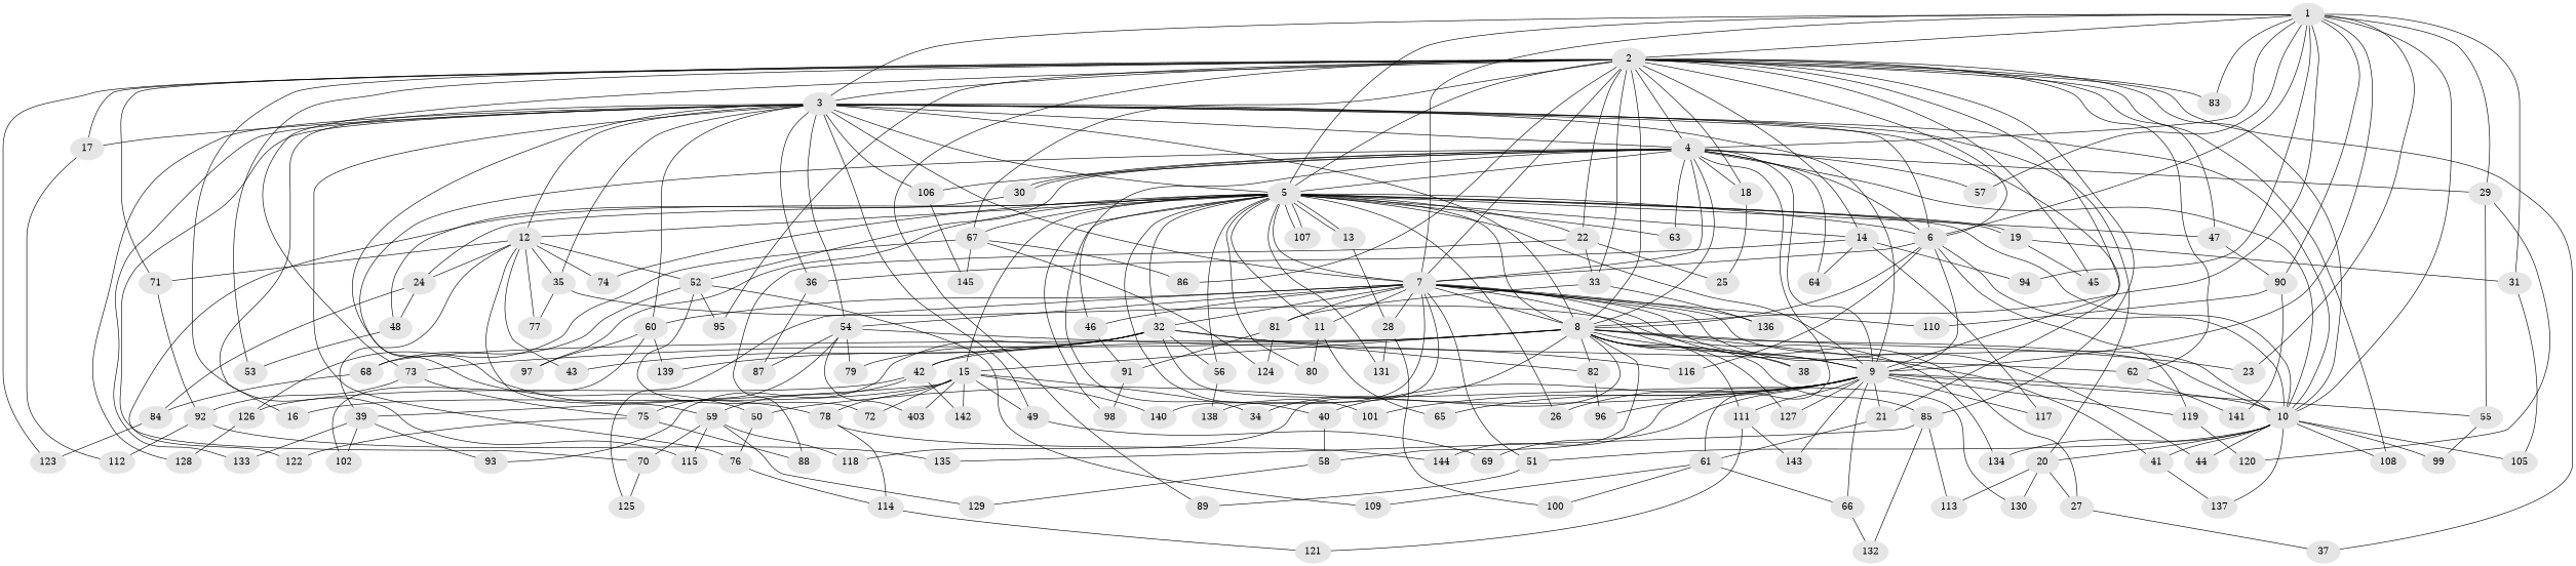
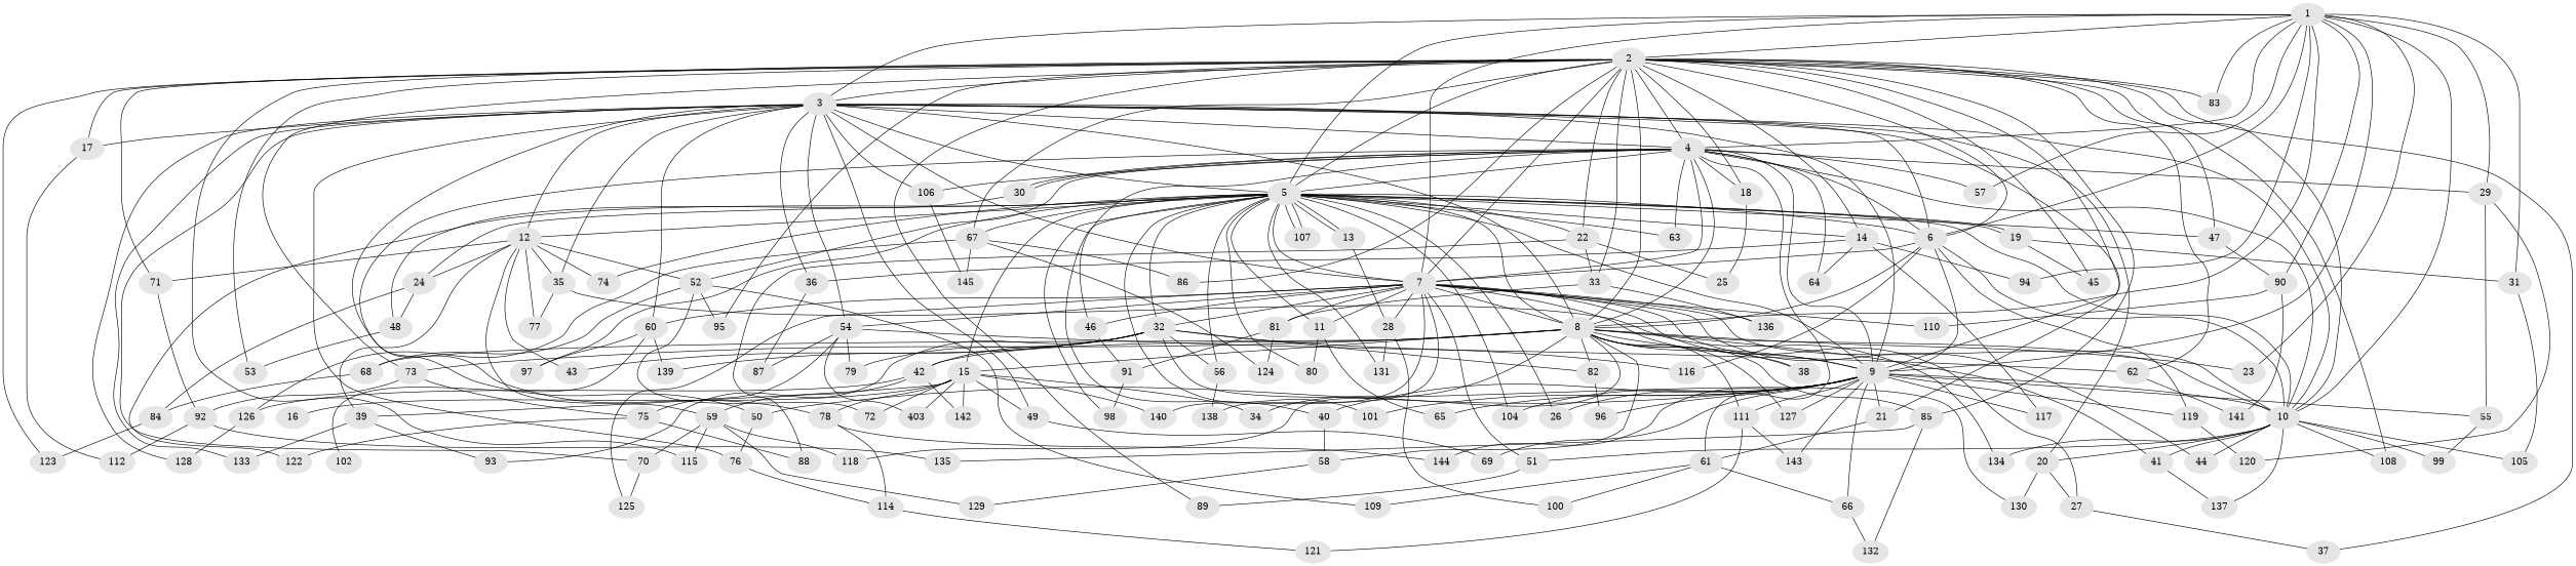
  graph {
    node [color=gray90 style=filled]
    1
    2
    3
    4
    5
    6
    7
    8
    9
    10
    23
    29
    31
    57
    83
    90
    94
    14
    17
    18
    22
    33
    37
    45
    47
    53
    62
    67
    71
    73
    85
    86
    89
    95
    108
    115
    123
    12
    16
    20
    21
    35
    36
    49
    54
    60
    70
    76
    78
    106
    128
    133
    30
    46
    50
    52
    61
    63
    64
    11
    13
    15
    19
    24
    26
    32
    40
    56
    74
    80
    97
    98
    101
+   104
    107
    122
    131
    116
    119
    27
    28
    38
    44
    51
    81
    110
    125
    136
    138
    140
    34
    41
    42
    58
    68
    82
    111
    118
    127
    55
    65
    66
    69
    96
    117
    143
    144
    99
    105
    134
    137
    120
    141
    112
    25
    88
    126
    124
    145
    92
    75
-   113
    132
    135
    39
    43
    59
    77
    130
    87
    n131 [label=403]
    79
    139
    102
    114
    48
    91
    72
    109
    100
    142
    84
    93
    129
    121
    1 -- 2
    1 -- 3
    1 -- 4
    1 -- 5
    1 -- 6
    1 -- 7
    1 -- 8
    1 -- 9
    1 -- 10
    1 -- 23
    1 -- 29
    1 -- 31
    1 -- 57
    1 -- 83
    1 -- 90
    1 -- 94
    2 -- 3
    2 -- 4
    2 -- 5
    2 -- 6
    2 -- 7
    2 -- 8
    2 -- 9
    2 -- 10
    2 -- 83
    2 -- 14
    2 -- 17
    2 -- 18
    2 -- 22
    2 -- 33
    2 -- 37
    2 -- 45
    2 -- 47
    2 -- 53
    2 -- 62
    2 -- 67
    2 -- 71
    2 -- 73
    2 -- 85
    2 -- 86
    2 -- 89
    2 -- 95
    2 -- 108
    2 -- 115
    2 -- 123
    3 -- 4
    3 -- 5
    3 -- 6
    3 -- 7
    3 -- 8
    3 -- 9
    3 -- 10
    3 -- 17
    3 -- 12
-   3 -- 16
    3 -- 20
    3 -- 21
    3 -- 35
    3 -- 36
    3 -- 49
    3 -- 54
    3 -- 60
    3 -- 70
    3 -- 76
    3 -- 78
    3 -- 106
    3 -- 128
    3 -- 133
    4 -- 5
    4 -- 6
    4 -- 7
    4 -- 8
    4 -- 9
    4 -- 10
    4 -- 29
    4 -- 57
    4 -- 18
    4 -- 106
    4 -- 30
    4 -- 30
    4 -- 46
    4 -- 50
    4 -- 52
    4 -- 61
    4 -- 63
    4 -- 64
    5 -- 6
    5 -- 7
    5 -- 8
    5 -- 9
    5 -- 10
    5 -- 14
    5 -- 22
    5 -- 47
    5 -- 67
    5 -- 12
    5 -- 63
    5 -- 11
    5 -- 13
    5 -- 13
    5 -- 15
    5 -- 19
    5 -- 19
    5 -- 24
    5 -- 26
    5 -- 32
    5 -- 40
    5 -- 56
    5 -- 74
    5 -- 80
    5 -- 97
    5 -- 98
    5 -- 101
+   5 -- 104
    5 -- 107
    5 -- 107
    5 -- 122
    5 -- 131
    6 -- 7
    6 -- 8
    6 -- 9
    6 -- 10
    6 -- 116
    6 -- 119
    7 -- 8
    7 -- 9
    7 -- 10
    7 -- 54
    7 -- 60
    7 -- 46
    7 -- 11
    7 -- 32
    7 -- 27
    7 -- 28
    7 -- 38
    7 -- 44
    7 -- 51
    7 -- 81
    7 -- 110
    7 -- 125
    7 -- 136
    7 -- 138
    7 -- 140
    8 -- 9
    8 -- 10
    8 -- 23
    8 -- 73
    8 -- 85
    8 -- 15
    8 -- 38
    8 -- 34
    8 -- 41
    8 -- 42
    8 -- 58
    8 -- 68
    8 -- 82
    8 -- 111
    8 -- 118
    8 -- 127
    9 -- 10
    9 -- 21
    9 -- 50
    9 -- 26
    9 -- 40
    9 -- 101
+   9 -- 104
    9 -- 119
    9 -- 111
    9 -- 127
    9 -- 55
    9 -- 65
    9 -- 66
    9 -- 69
    9 -- 96
    9 -- 117
    9 -- 143
    9 -- 144
    10 -- 108
    10 -- 20
    10 -- 44
    10 -- 51
    10 -- 41
    10 -- 99
    10 -- 105
    10 -- 134
    10 -- 137
    29 -- 55
    29 -- 120
    31 -- 105
    90 -- 110
    90 -- 141
    14 -- 94
    14 -- 36
    14 -- 64
    14 -- 117
    17 -- 112
    18 -- 25
    22 -- 33
    22 -- 25
    22 -- 88
    33 -- 81
    33 -- 136
    47 -- 90
    62 -- 141
    67 -- 86
    67 -- 126
    67 -- 124
    67 -- 145
    71 -- 92
    73 -- 92
    73 -- 75
-   85 -- 113
    85 -- 132
    85 -- 135
    12 -- 71
    12 -- 35
    12 -- 52
    12 -- 24
    12 -- 74
    12 -- 39
    12 -- 43
    12 -- 59
    12 -- 77
    20 -- 27
-   20 -- 113
    20 -- 130
    21 -- 61
    35 -- 134
    35 -- 77
    36 -- 87
    49 -- 69
    54 -- 62
    54 -- 75
    54 -- 87
    54 -- n131
    54 -- 79
    60 -- 97
    60 -- 139
    60 -- 102
    70 -- 125
    76 -- 114
    78 -- 144
    78 -- 114
    106 -- 145
    30 -- 48
    46 -- 91
    50 -- 76
    52 -- 95
    52 -- 68
    52 -- 72
    52 -- 109
    61 -- 66
    61 -- 109
    61 -- 100
    11 -- 80
    11 -- 65
    13 -- 28
    15 -- 16
    15 -- 49
    15 -- 78
    15 -- 140
    15 -- 34
    15 -- 39
    15 -- n131
    15 -- 72
    15 -- 142
    19 -- 31
    19 -- 45
    24 -- 48
    24 -- 84
    32 -- 56
    32 -- 116
    32 -- 42
    32 -- 82
    32 -- 43
    32 -- 130
    32 -- 79
    32 -- 139
    32 -- 93
    40 -- 58
    56 -- 138
    119 -- 120
    27 -- 37
    28 -- 131
    28 -- 100
    51 -- 89
    81 -- 124
    81 -- 91
    41 -- 137
    42 -- 126
    42 -- 59
    42 -- 142
    58 -- 129
    68 -- 84
    82 -- 96
    111 -- 143
    111 -- 121
    55 -- 99
    66 -- 132
    126 -- 128
    92 -- 112
    92 -- 135
    75 -- 122
    75 -- 88
    39 -- 133
-   39 -- 102
    39 -- 93
    59 -- 115
    59 -- 70
    59 -- 118
    59 -- 129
    114 -- 121
    48 -- 53
    91 -- 98
    84 -- 123
  }
